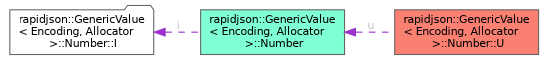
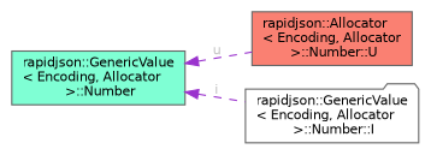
  digraph {
    rankdir=LR
    node [color=gray40 fontname=Helvetica fontsize=10 shape=box style=filled]
    edge [color=darkorchid3 dir=back fontcolor=grey fontname=Helvetica fontsize=10 labelfontname=Helvetica labelfontsize=10 style=dashed]
    n1 [fillcolor=aquamarine fontcolor=black height=0.2 label="rapidjson::GenericValue\l\< Encoding, Allocator\l \>::Number" width=0.4]
-   n2 [fillcolor=salmon height=0.2 label="rapidjson::GenericValue\l\< Encoding, Allocator\l \>::Number::U" width=0.4]
+   n2 [fillcolor=salmon height=0.2 label="rapidjson::Allocator\l\< Encoding, Allocator\l \>::Number::U" width=0.4]
    n3 [fillcolor=white height=0.2 label="rapidjson::GenericValue\l\< Encoding, Allocator\l \>::Number::I" shape=folder width=0.4]
    n1 -> n2 [label=" u"]
-   n3 -> n1 [label=" i"]
+   n1 -> n3 [label=" i"]
  }
